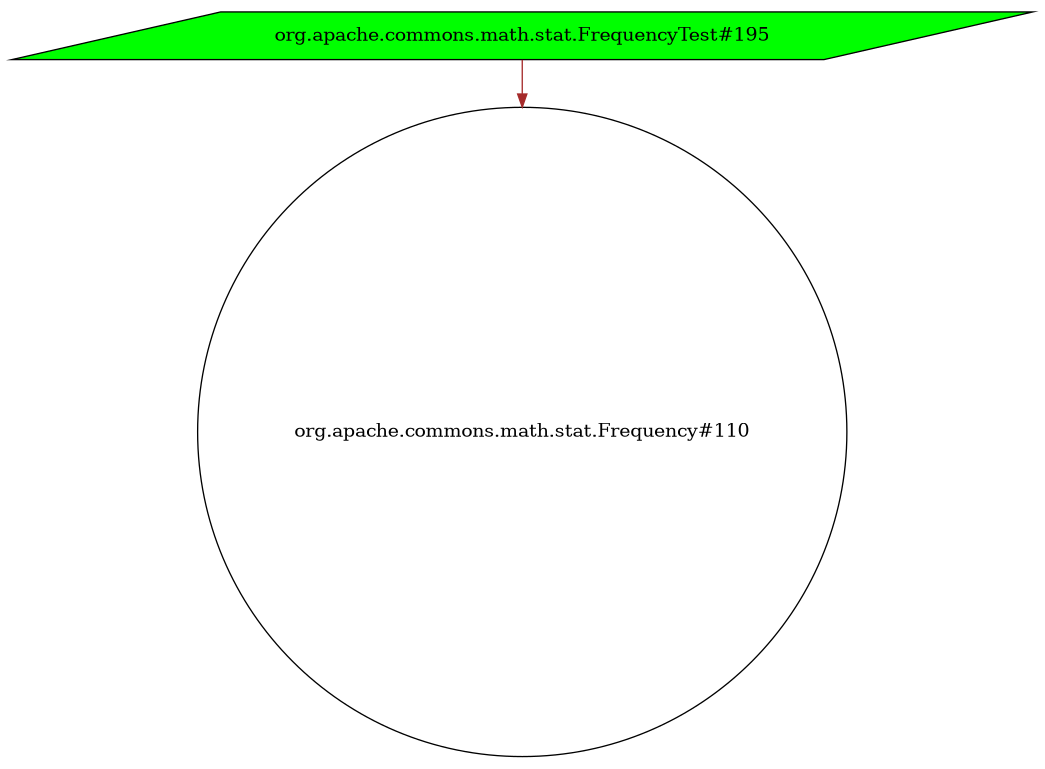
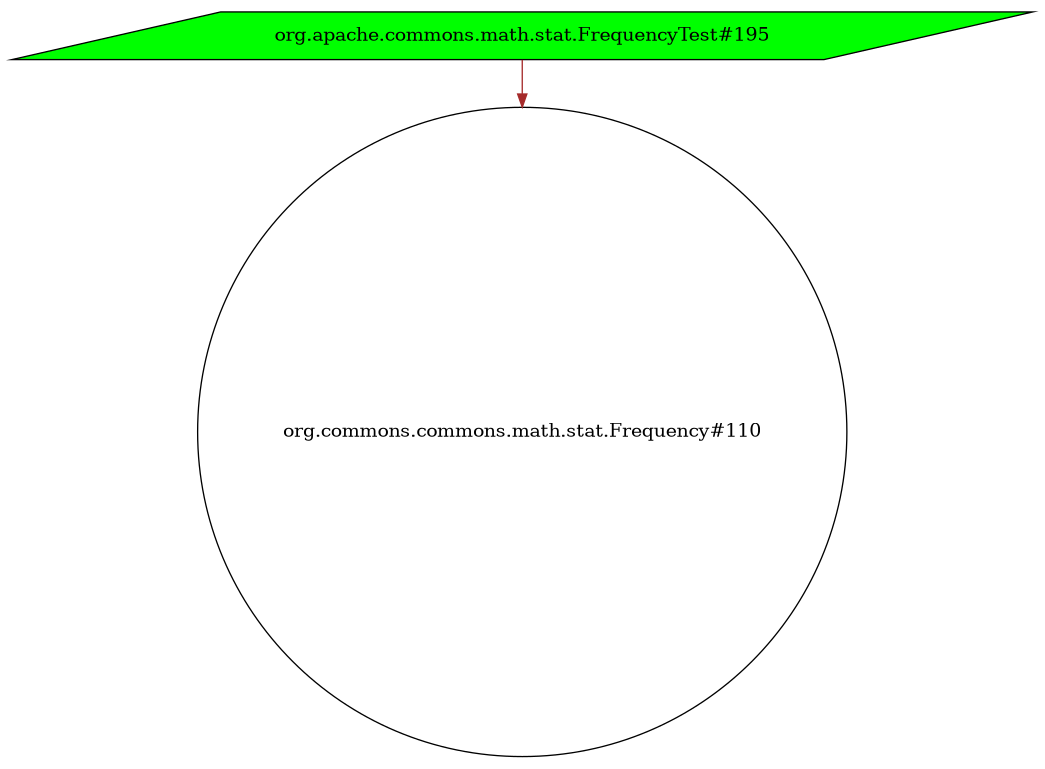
  digraph {
    "org.apache.commons.math.stat.FrequencyTest#195" [fillcolor=green style=filled shape=parallelogram]
-   "org.apache.commons.math.stat.Frequency#110" [shape=circle]
+   "org.apache.commons.math.stat.Frequency#110" [shape=circle label="org.commons.commons.math.stat.Frequency#110"]
    "org.apache.commons.math.stat.FrequencyTest#195" -> "org.apache.commons.math.stat.Frequency#110" [color=brown style=solid]
  }
